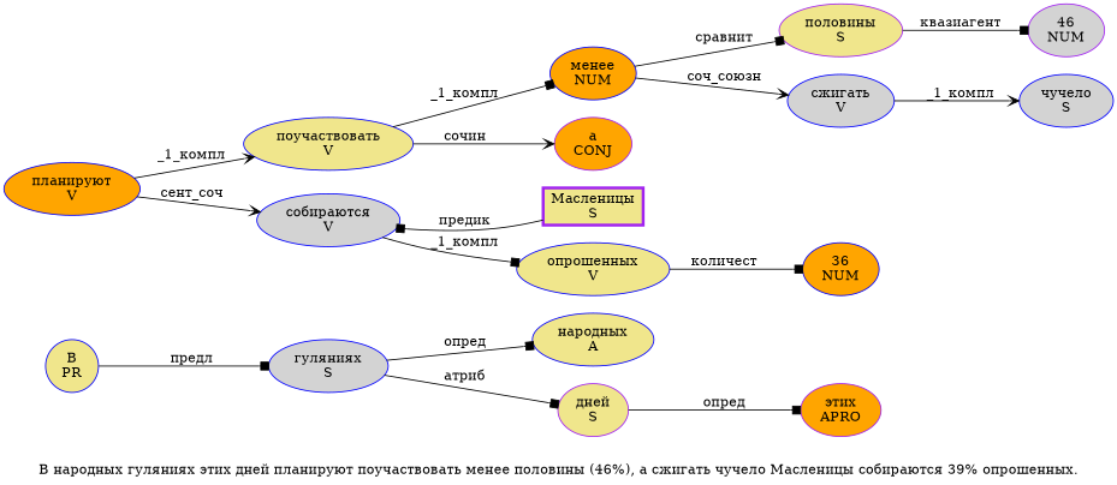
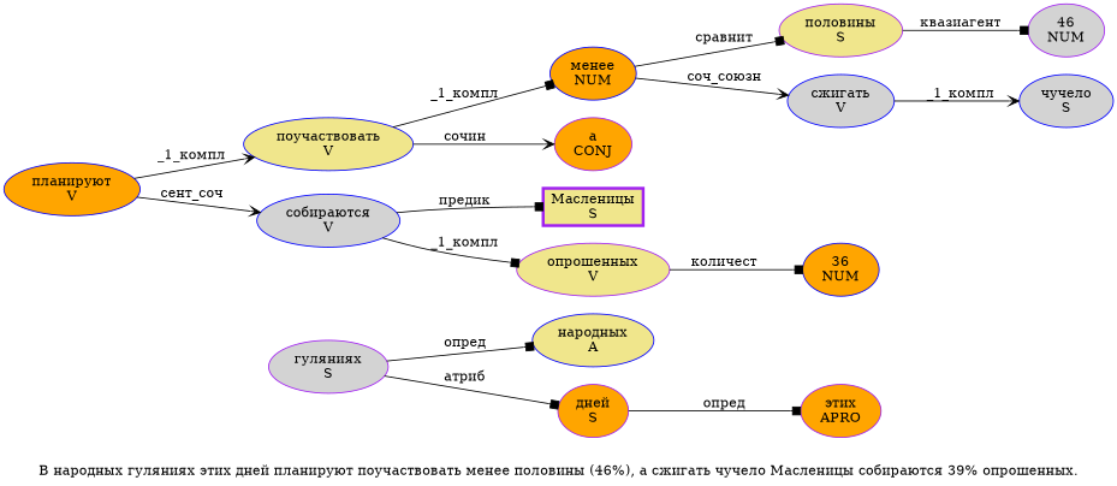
  digraph {
    label="В народных гуляниях этих дней планируют поучаствовать менее половины (46%), а сжигать чучело Масленицы собираются 39% опрошенных."
    rankdir=LR
    node [color=blue fillcolor=khaki penwidth=1 shape=ellipse style=filled]
    edge [arrowhead=box]
-   n1 [label="В\nPR"]
-   n2 [fillcolor=lightgrey label="гуляниях\nS"]
+   n2 [color=purple fillcolor=lightgrey label="гуляниях\nS"]
    n3 [label="народных\nA"]
-   n4 [color=purple label="дней\nS"]
+   n4 [color=purple fillcolor=orange label="дней\nS"]
    n5 [color=purple fillcolor=orange label="этих\nAPRO"]
    n6 [fillcolor=orange label="планируют\nV"]
    n7 [label="поучаствовать\nV"]
    n8 [fillcolor=lightgrey label="собираются\nV"]
    n9 [fillcolor=orange label="менее\nNUM"]
    n10 [color=purple fillcolor=orange label="а\nCONJ"]
    n11 [color=purple label="Масленицы\nS" penwidth=3 shape=box]
-   n12 [label="опрошенных\nV"]
+   n12 [color=purple label="опрошенных\nV"]
    n13 [color=purple label="половины\nS"]
    n14 [fillcolor=lightgrey label="сжигать\nV"]
    n15 [color=purple fillcolor=lightgrey label="46\nNUM"]
    n16 [fillcolor=lightgrey label="чучело\nS"]
    n17 [fillcolor=orange label="36\nNUM"]
-   n1 -> n2 [label="предл"]
    n2 -> n3 [label="опред"]
    n2 -> n4 [label="атриб"]
    n4 -> n5 [label="опред"]
    n6 -> n7 [arrowhead=vee label="_1_компл"]
    n6 -> n8 [arrowhead=vee label="сент_соч"]
    n7 -> n9 [label="_1_компл"]
    n7 -> n10 [arrowhead=vee label="сочин"]
-   n11 -> n8 [label="предик"]
+   n8 -> n11 [label="предик"]
    n8 -> n12 [label="_1_компл"]
    n9 -> n13 [label="сравнит"]
    n9 -> n14 [arrowhead=vee label="соч_союзн"]
    n12 -> n17 [label="количест"]
    n13 -> n15 [label="квазиагент"]
    n14 -> n16 [arrowhead=vee label="_1_компл"]
  }
